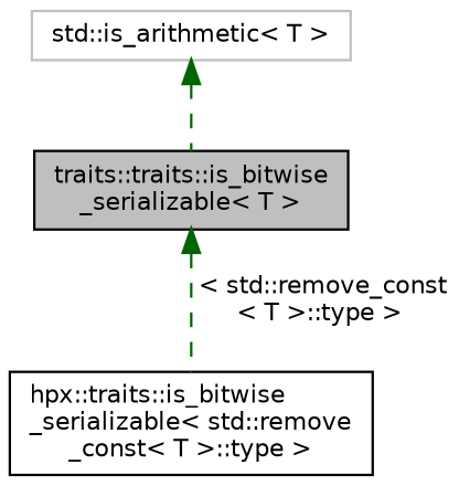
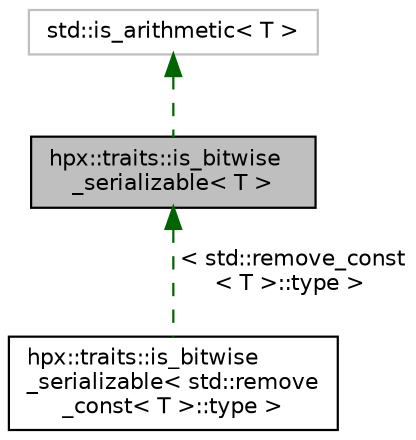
  digraph {
    node [color=black fillcolor=white fontname=Helvetica fontsize=10 shape=record style=filled]
    edge [color=darkgreen dir=back fontname=Helvetica fontsize=10 labelfontname=Helvetica labelfontsize=10 style=dashed]
-   n1 [fillcolor=grey75 fontcolor=black height=0.2 label="traits::traits::is_bitwise\l_serializable\< T \>" width=0.4]
+   n1 [fillcolor=grey75 fontcolor=black height=0.2 label="hpx::traits::is_bitwise\l_serializable\< T \>" width=0.4]
    n2 [height=0.2 label="hpx::traits::is_bitwise\l_serializable\< std::remove\l_const\< T \>::type \>" width=0.4]
    n3 [color=grey75 height=0.2 label="std::is_arithmetic\< T \>" width=0.4]
    n1 -> n2 [label=" \< std::remove_const\l\< T \>::type \>"]
    n3 -> n1
  }
